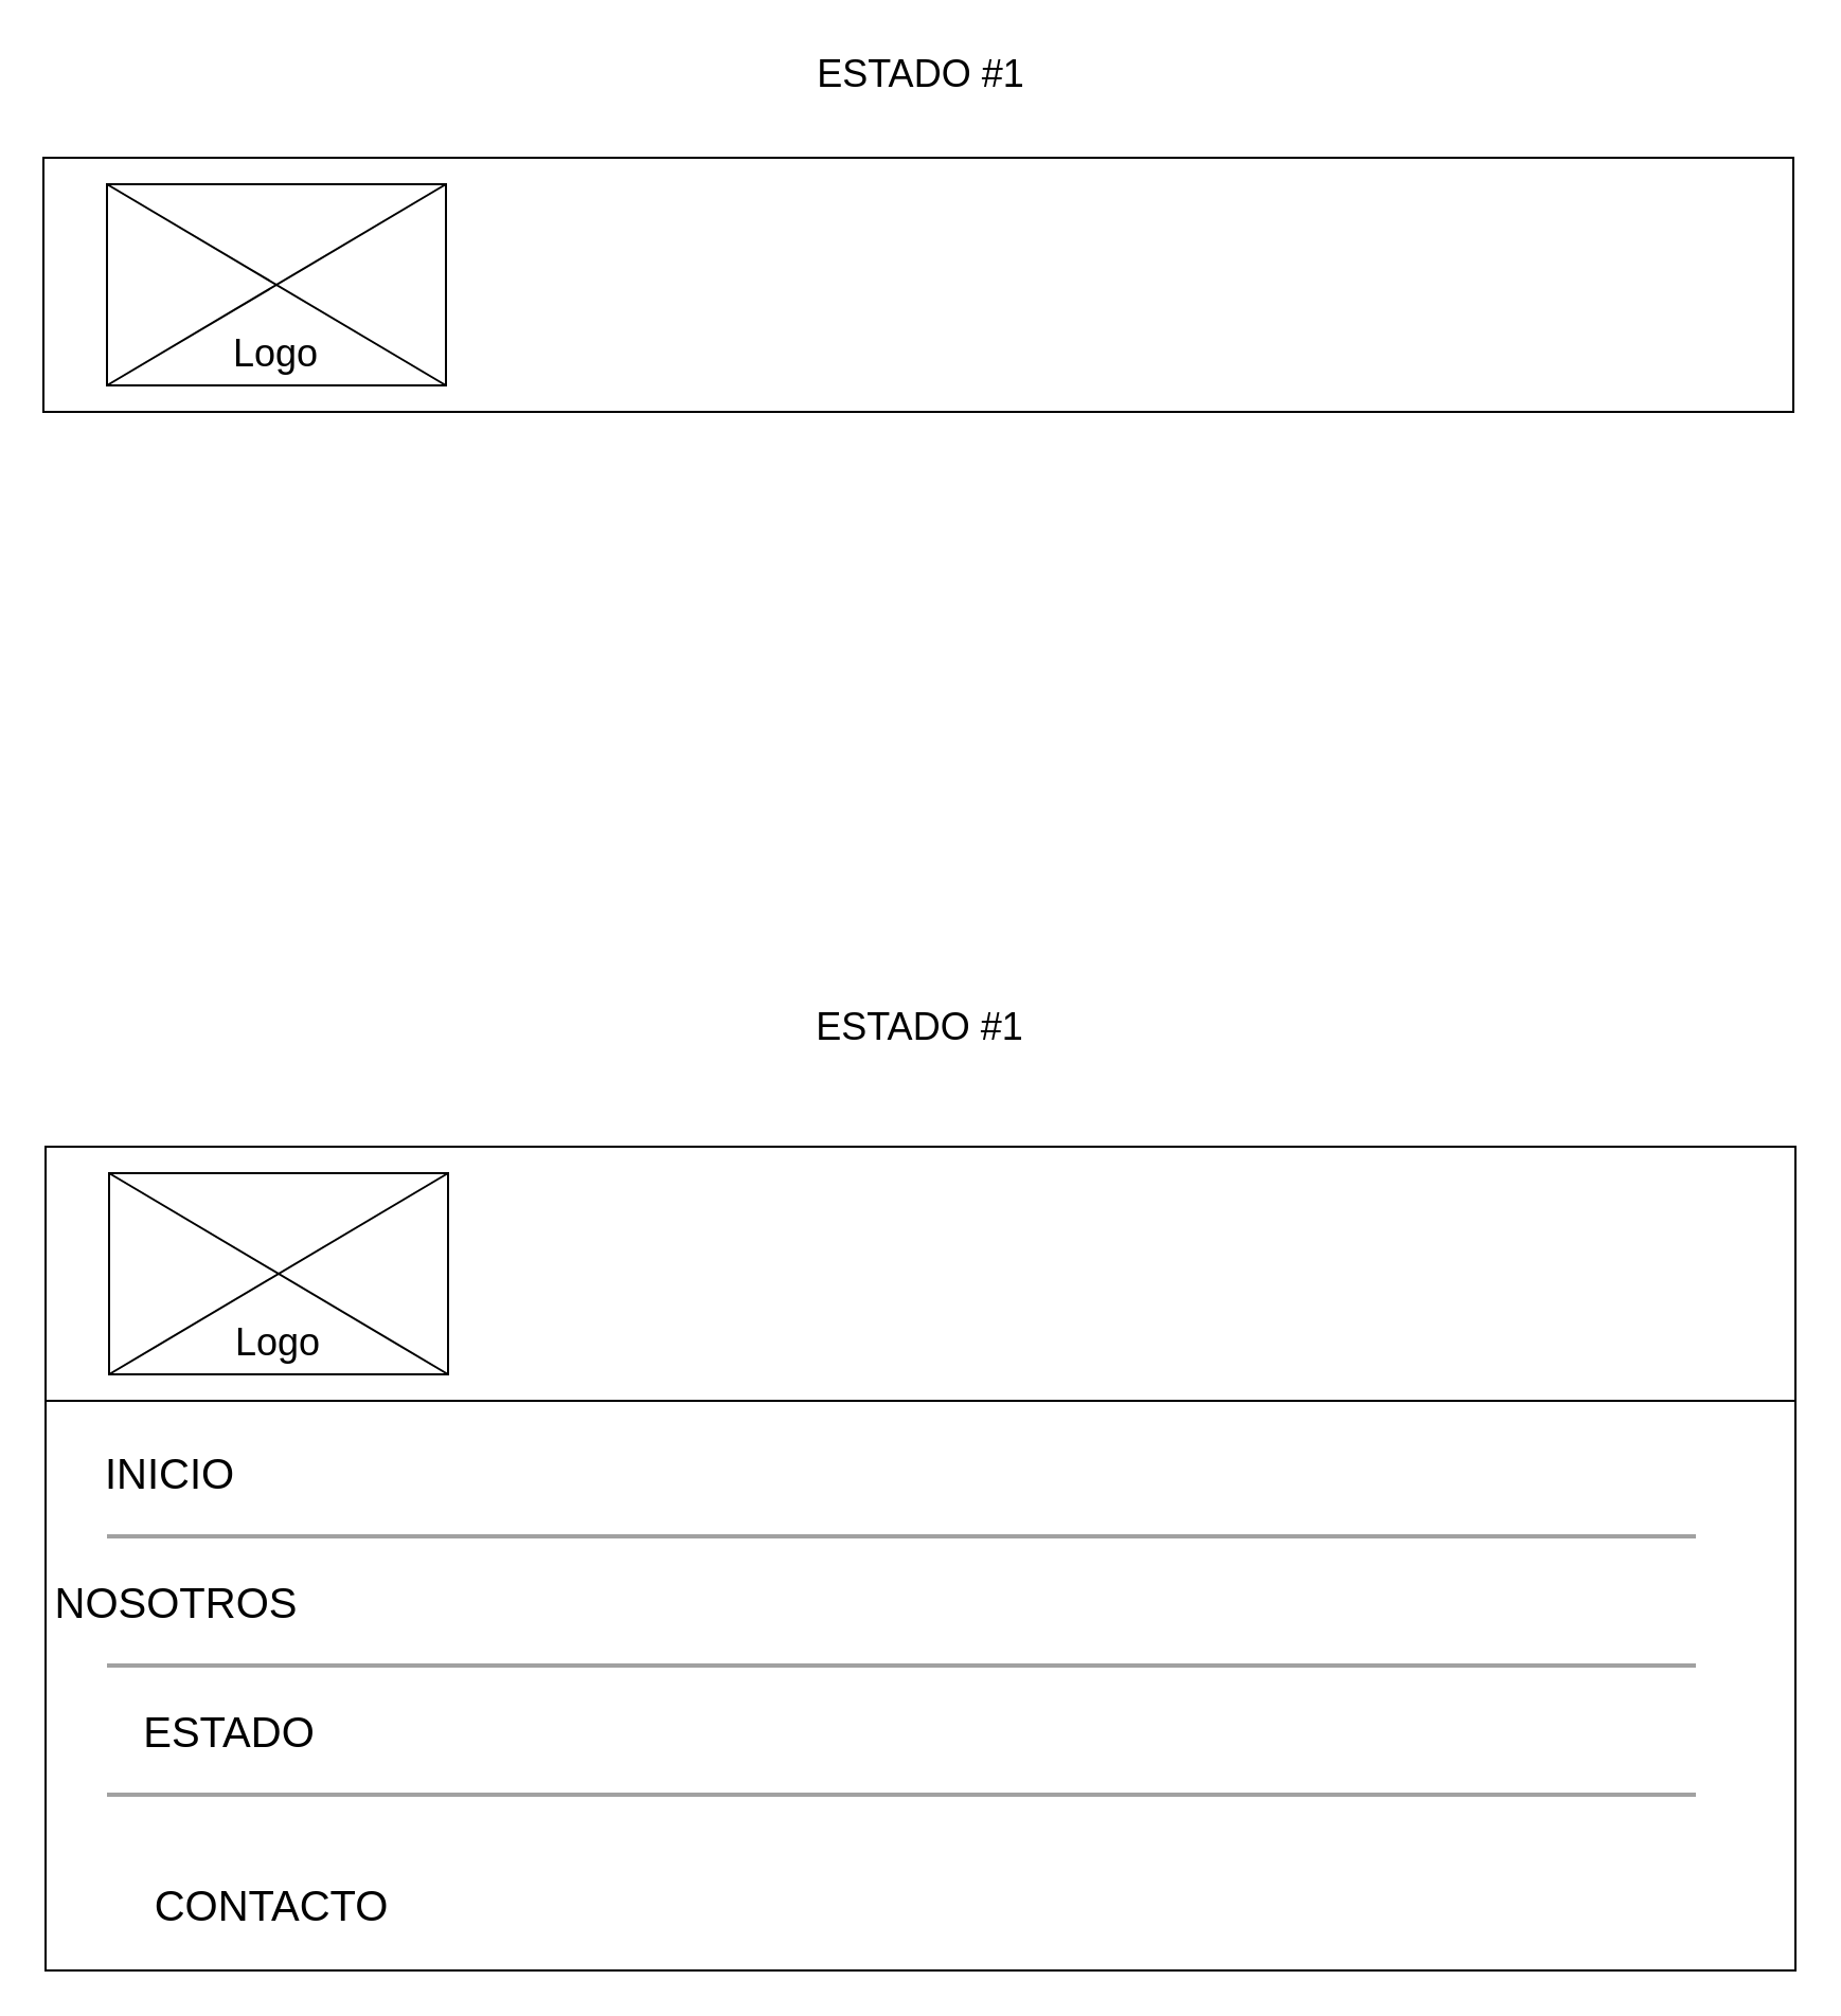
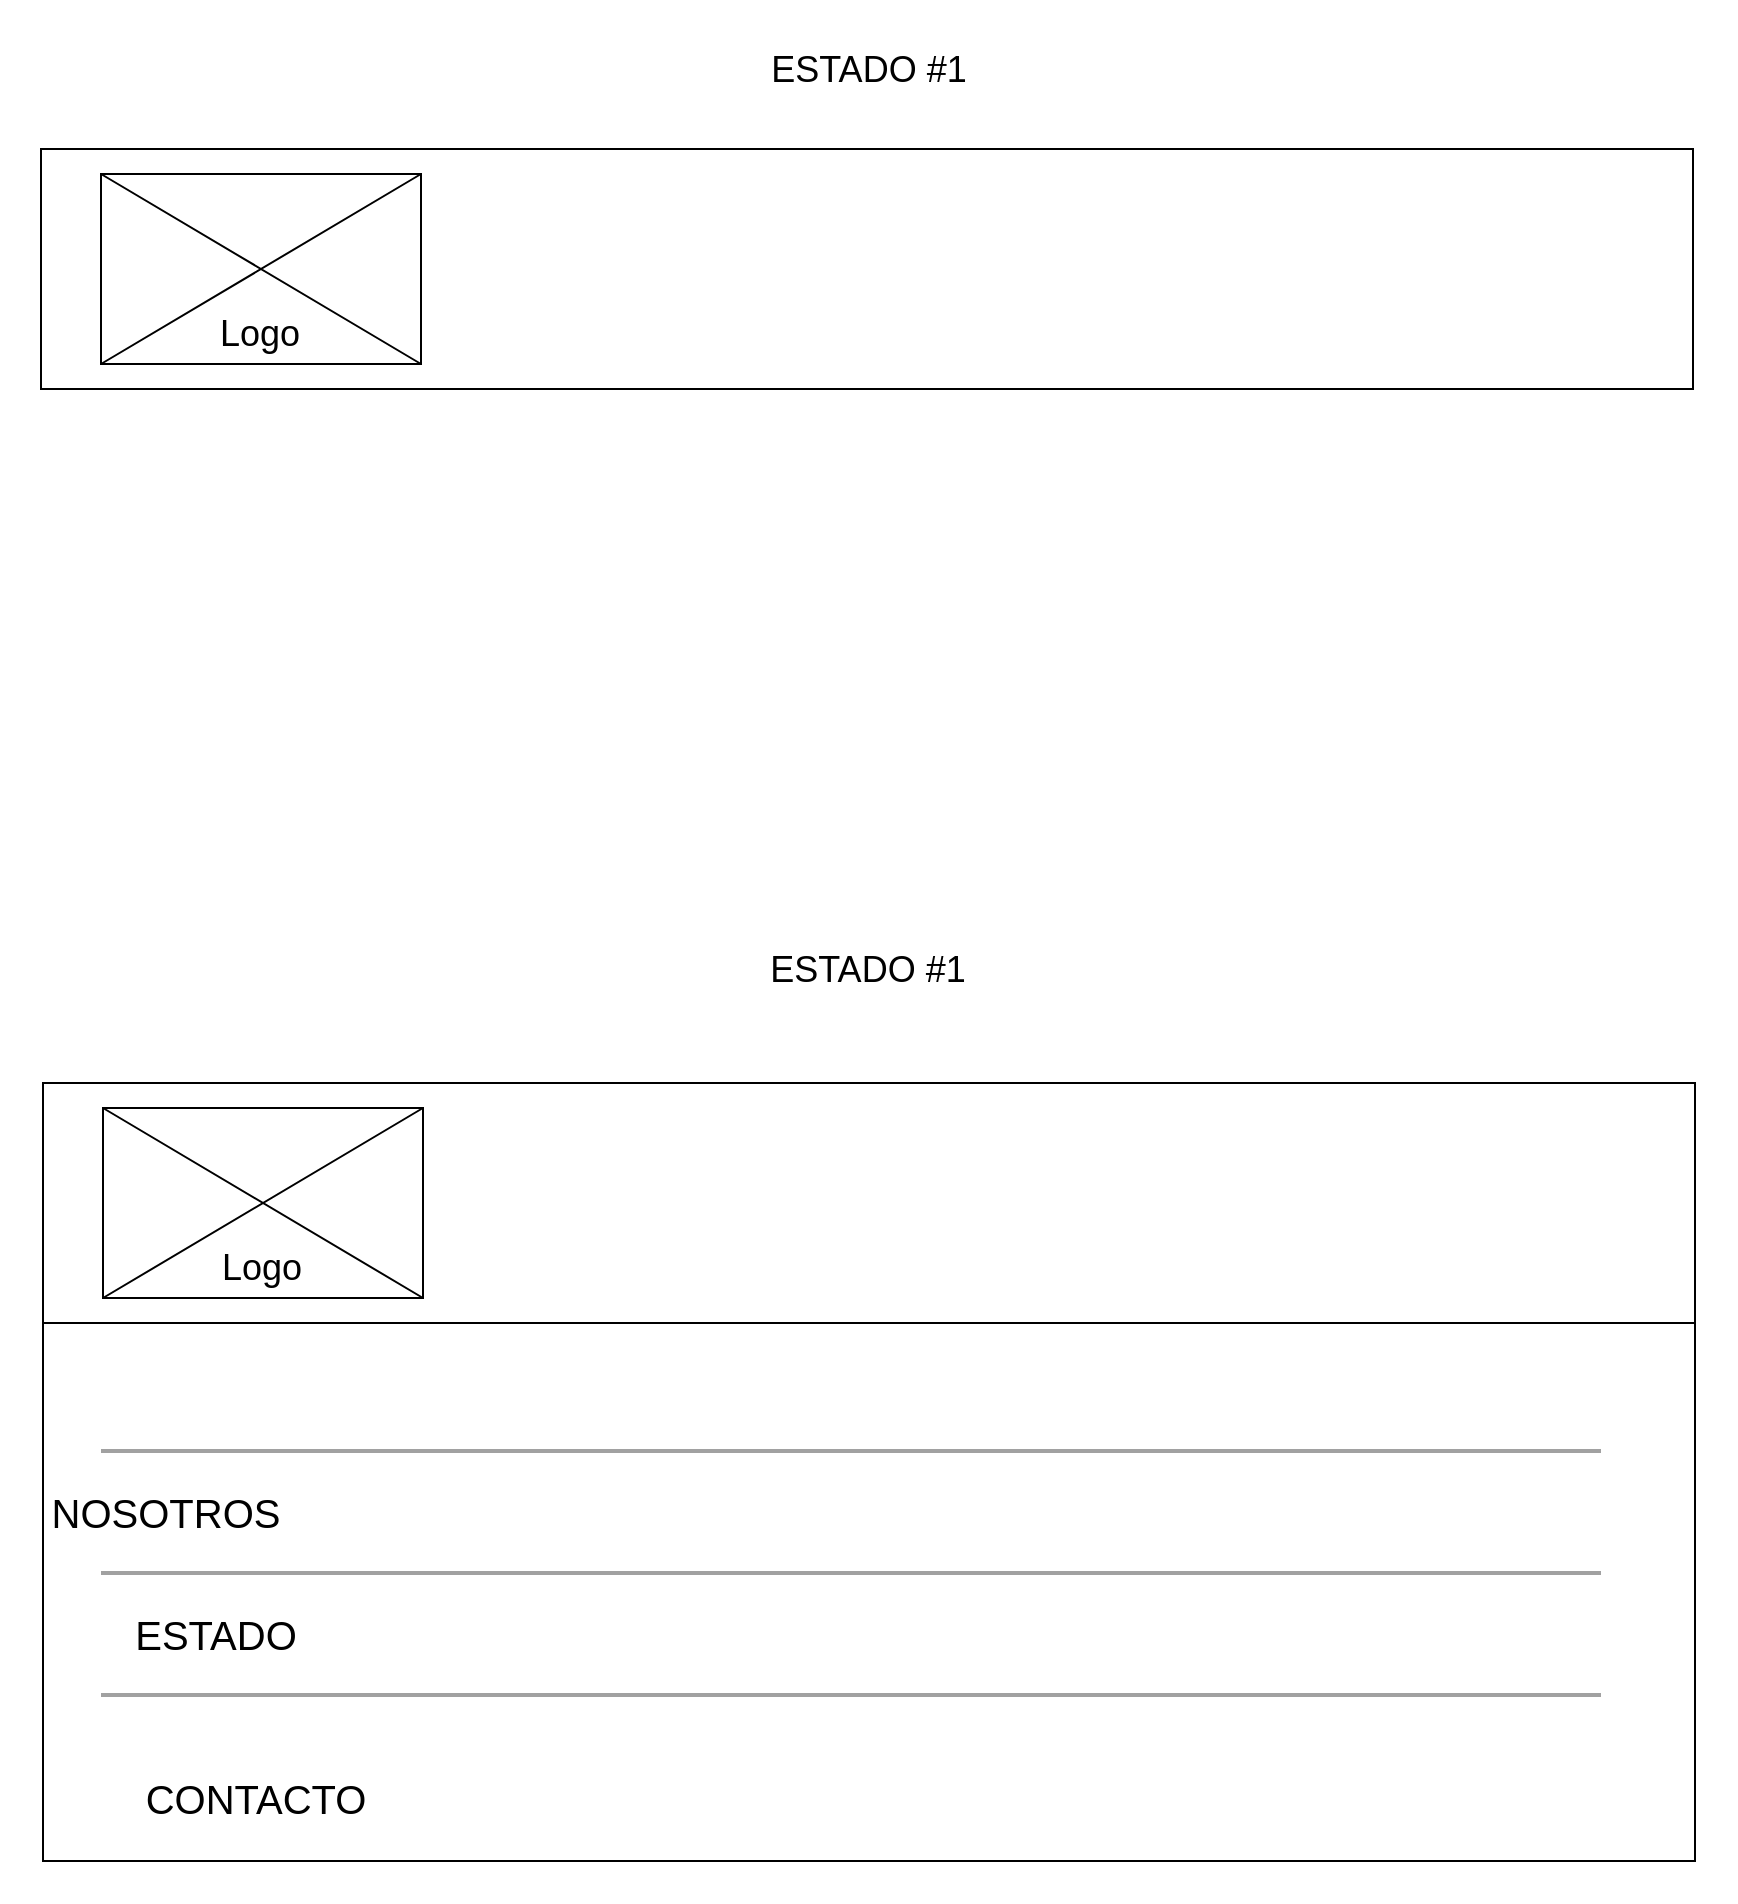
  <mxCell id="0" />
  <mxCell id="1" parent="0" />
  <mxCell id="2" value="" style="group" vertex="1" connectable="0" parent="1"><mxGeometry y="74" width="826" height="120" as="geometry" x="20" /></mxCell>
  <mxCell id="3" value="" style="rounded=0;whiteSpace=wrap;html=1;" vertex="1" parent="2"><mxGeometry width="826" height="120" as="geometry" /></mxCell>
  <mxCell id="4" value="" style="verticalLabelPosition=bottom;shadow=0;dashed=0;align=center;verticalAlign=top;strokeWidth=1;shape=mxgraph.mockup.graphics.simpleIcon;strokeColor=default;fillColor=default;rounded=0;labelBackgroundColor=none;fontFamily=Verdana;fontSize=12;fontColor=default;html=1;allowArrows=1;connectable=1;" vertex="1" parent="2"><mxGeometry x="30" y="12.5" width="160" height="95" as="geometry" /></mxCell>
  <mxCell id="5" value="" style="shape=image;html=1;verticalAlign=top;verticalLabelPosition=bottom;labelBackgroundColor=#ffffff;imageAspect=0;aspect=fixed;image=https://cdn4.iconfinder.com/data/icons/ui-office/512/User_Interface-58-128.png;rounded=0;shadow=0;glass=0;sketch=0;strokeColor=#000408;rotation=-180;strokeWidth=1;fontColor=default;flipH=0;flipV=0;" vertex="1" parent="2"><mxGeometry x="710" y="30" width="60" height="60" as="geometry" /></mxCell>
  <mxCell id="6" value="Logo" style="text;html=1;strokeColor=none;fillColor=none;align=center;verticalAlign=middle;whiteSpace=wrap;rounded=0;fontSize=18;" vertex="1" parent="2"><mxGeometry x="80" y="77.5" width="60" height="30" as="geometry" /></mxCell>
  <mxCell id="7" value="" style="group" vertex="1" connectable="0" parent="1"><mxGeometry x="21" y="541" width="826" height="120" as="geometry" /></mxCell>
  <mxCell id="8" value="" style="rounded=0;whiteSpace=wrap;html=1;" vertex="1" parent="7"><mxGeometry width="826" height="120" as="geometry" /></mxCell>
  <mxCell id="9" value="" style="verticalLabelPosition=bottom;shadow=0;dashed=0;align=center;verticalAlign=top;strokeWidth=1;shape=mxgraph.mockup.graphics.simpleIcon;strokeColor=default;fillColor=default;rounded=0;labelBackgroundColor=none;fontFamily=Verdana;fontSize=12;fontColor=default;html=1;allowArrows=1;connectable=1;" vertex="1" parent="7"><mxGeometry x="30" y="12.5" width="160" height="95" as="geometry" /></mxCell>
  <mxCell id="10" value="Logo" style="text;html=1;strokeColor=none;fillColor=none;align=center;verticalAlign=middle;whiteSpace=wrap;rounded=0;fontSize=18;" vertex="1" parent="7"><mxGeometry x="80" y="77.5" width="60" height="30" as="geometry" /></mxCell>
  <mxCell id="11" value="" style="shape=image;html=1;verticalAlign=top;verticalLabelPosition=bottom;labelBackgroundColor=#ffffff;imageAspect=0;aspect=fixed;image=https://cdn0.iconfinder.com/data/icons/evericons-16px/16/x-128.png;fontSize=18;" vertex="1" parent="7"><mxGeometry x="729" y="30" width="60" height="60" as="geometry" /></mxCell>
  <mxCell id="12" value="ESTADO #1" style="text;html=1;strokeColor=none;fillColor=none;align=center;verticalAlign=middle;whiteSpace=wrap;rounded=0;fontSize=18;" vertex="1" parent="1"><mxGeometry x="375.5" y="20" width="117" height="30" as="geometry" /></mxCell>
  <mxCell id="13" value="ESTADO #1" style="text;html=1;strokeColor=none;fillColor=none;align=center;verticalAlign=middle;whiteSpace=wrap;rounded=0;fontSize=18;" vertex="1" parent="1"><mxGeometry x="379" y="470" width="110" height="30" as="geometry" /></mxCell>
  <mxCell id="14" value="" style="rounded=0;whiteSpace=wrap;html=1;fontSize=18;" vertex="1" parent="1"><mxGeometry x="21" y="661" width="826" height="269" as="geometry" /></mxCell>
  <mxCell id="15" value="NOSOTROS" style="text;html=1;strokeColor=none;fillColor=none;align=center;verticalAlign=middle;whiteSpace=wrap;rounded=0;fontSize=20;" vertex="1" parent="1"><mxGeometry x="53" y="741" width="60" height="30" as="geometry" /></mxCell>
  <mxCell id="16" value="" style="line;strokeWidth=2;html=1;fontSize=20;strokeColor=#A1A1A1;" vertex="1" parent="1"><mxGeometry x="50" y="781" width="750" height="10" as="geometry" /></mxCell>
- <mxCell id="17" value="INICIO" style="text;html=1;strokeColor=none;fillColor=none;align=center;verticalAlign=middle;whiteSpace=wrap;rounded=0;fontSize=20;" vertex="1" parent="1"><mxGeometry x="50" y="680" width="60" height="30" as="geometry" /></mxCell>
  <mxCell id="18" value="" style="line;strokeWidth=2;html=1;fontSize=20;fontColor=#ada9a9;strokeColor=#A1A1A1;" vertex="1" parent="1"><mxGeometry x="50" y="720" width="750" height="10" as="geometry" /></mxCell>
  <mxCell id="19" value="ESTADO" style="text;html=1;strokeColor=none;fillColor=none;align=center;verticalAlign=middle;whiteSpace=wrap;rounded=0;fontSize=20;" vertex="1" parent="1"><mxGeometry x="78" y="802" width="60" height="30" as="geometry" /></mxCell>
  <mxCell id="20" value="" style="line;strokeWidth=2;html=1;fontSize=20;strokeColor=#A1A1A1;" vertex="1" parent="1"><mxGeometry x="50" y="842" width="750" height="10" as="geometry" /></mxCell>
  <mxCell id="21" value="CONTACTO" style="text;html=1;strokeColor=none;fillColor=none;align=center;verticalAlign=middle;whiteSpace=wrap;rounded=0;fontSize=20;" vertex="1" parent="1"><mxGeometry x="98" y="884" width="60" height="30" as="geometry" /></mxCell>
